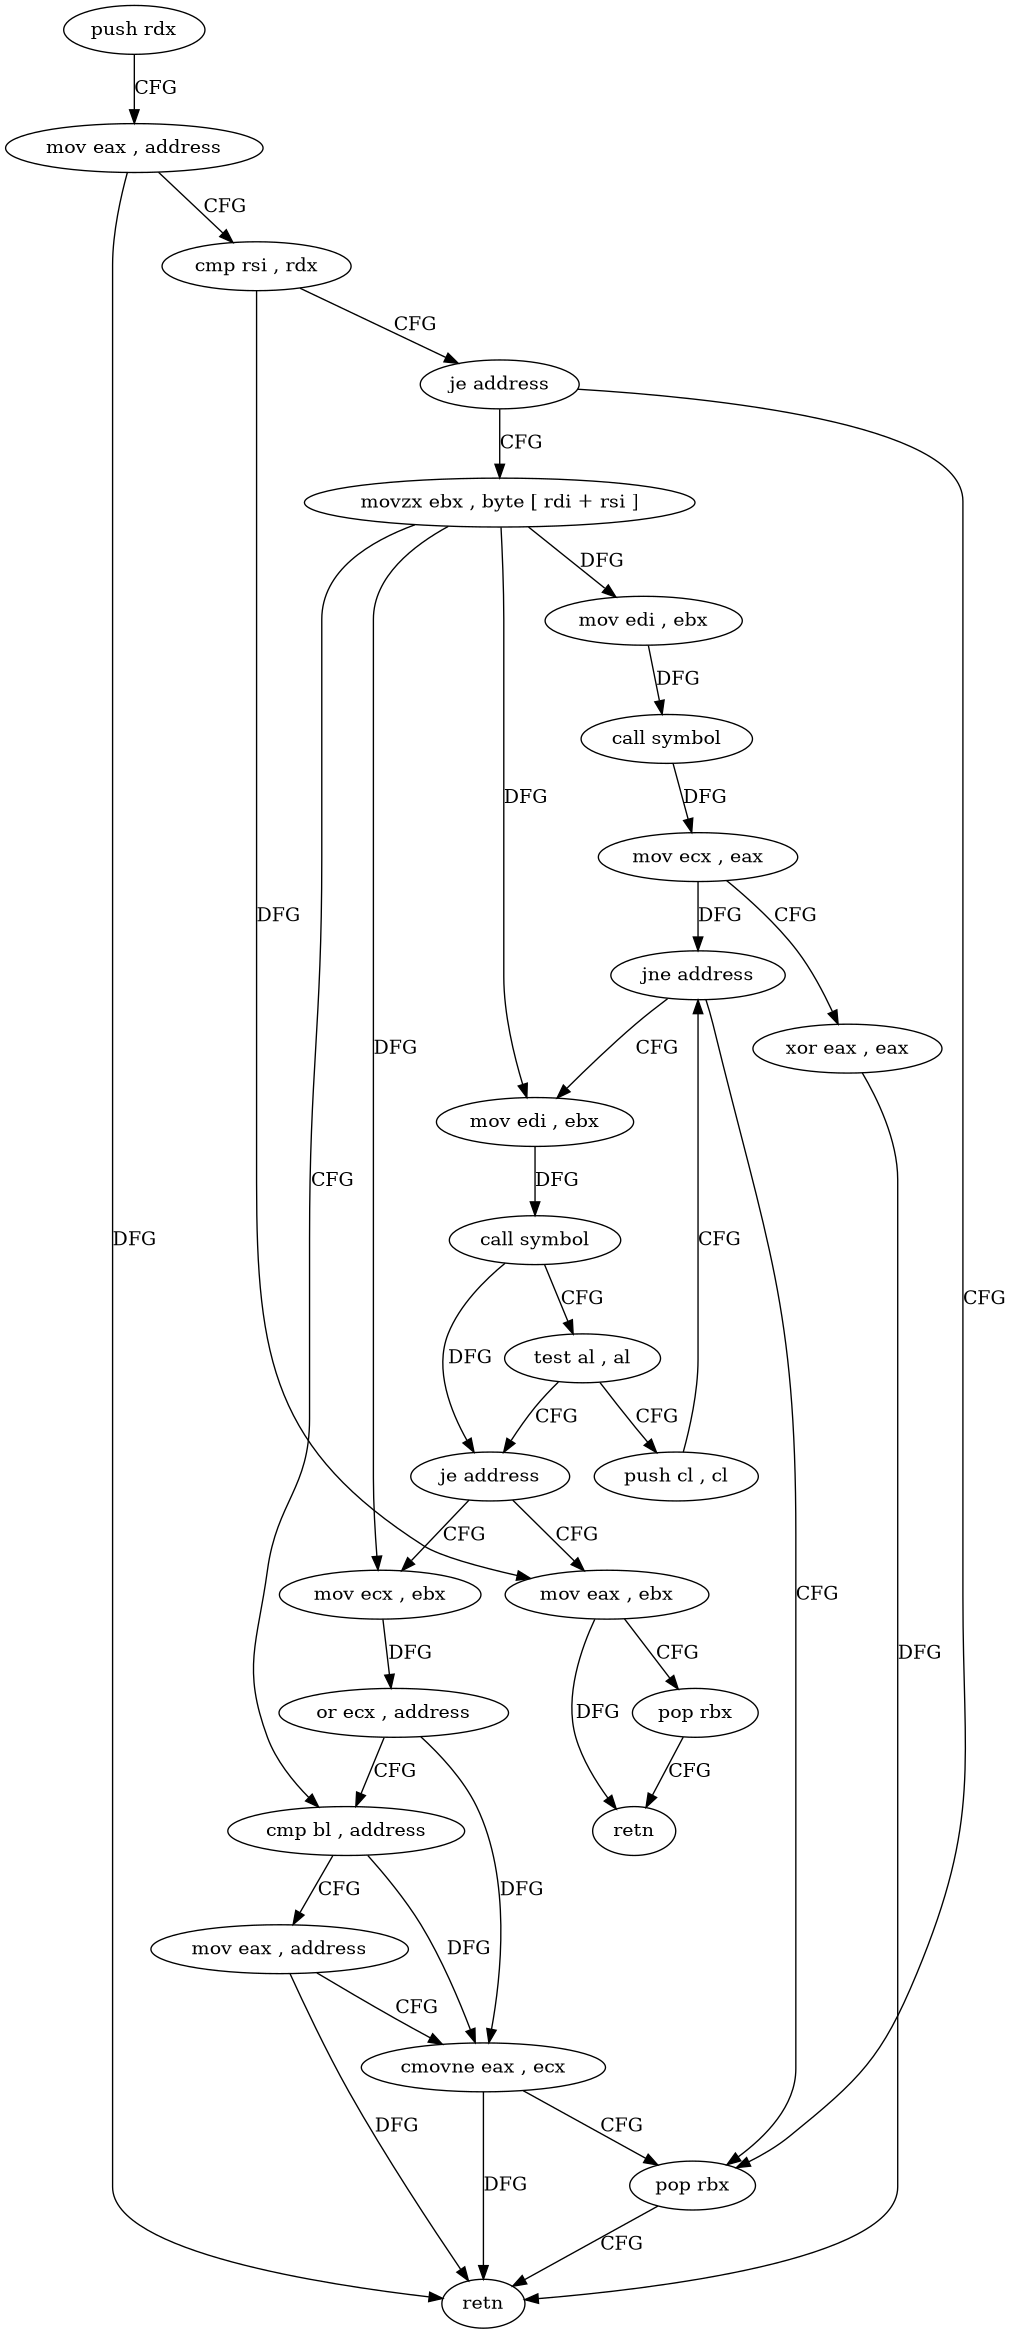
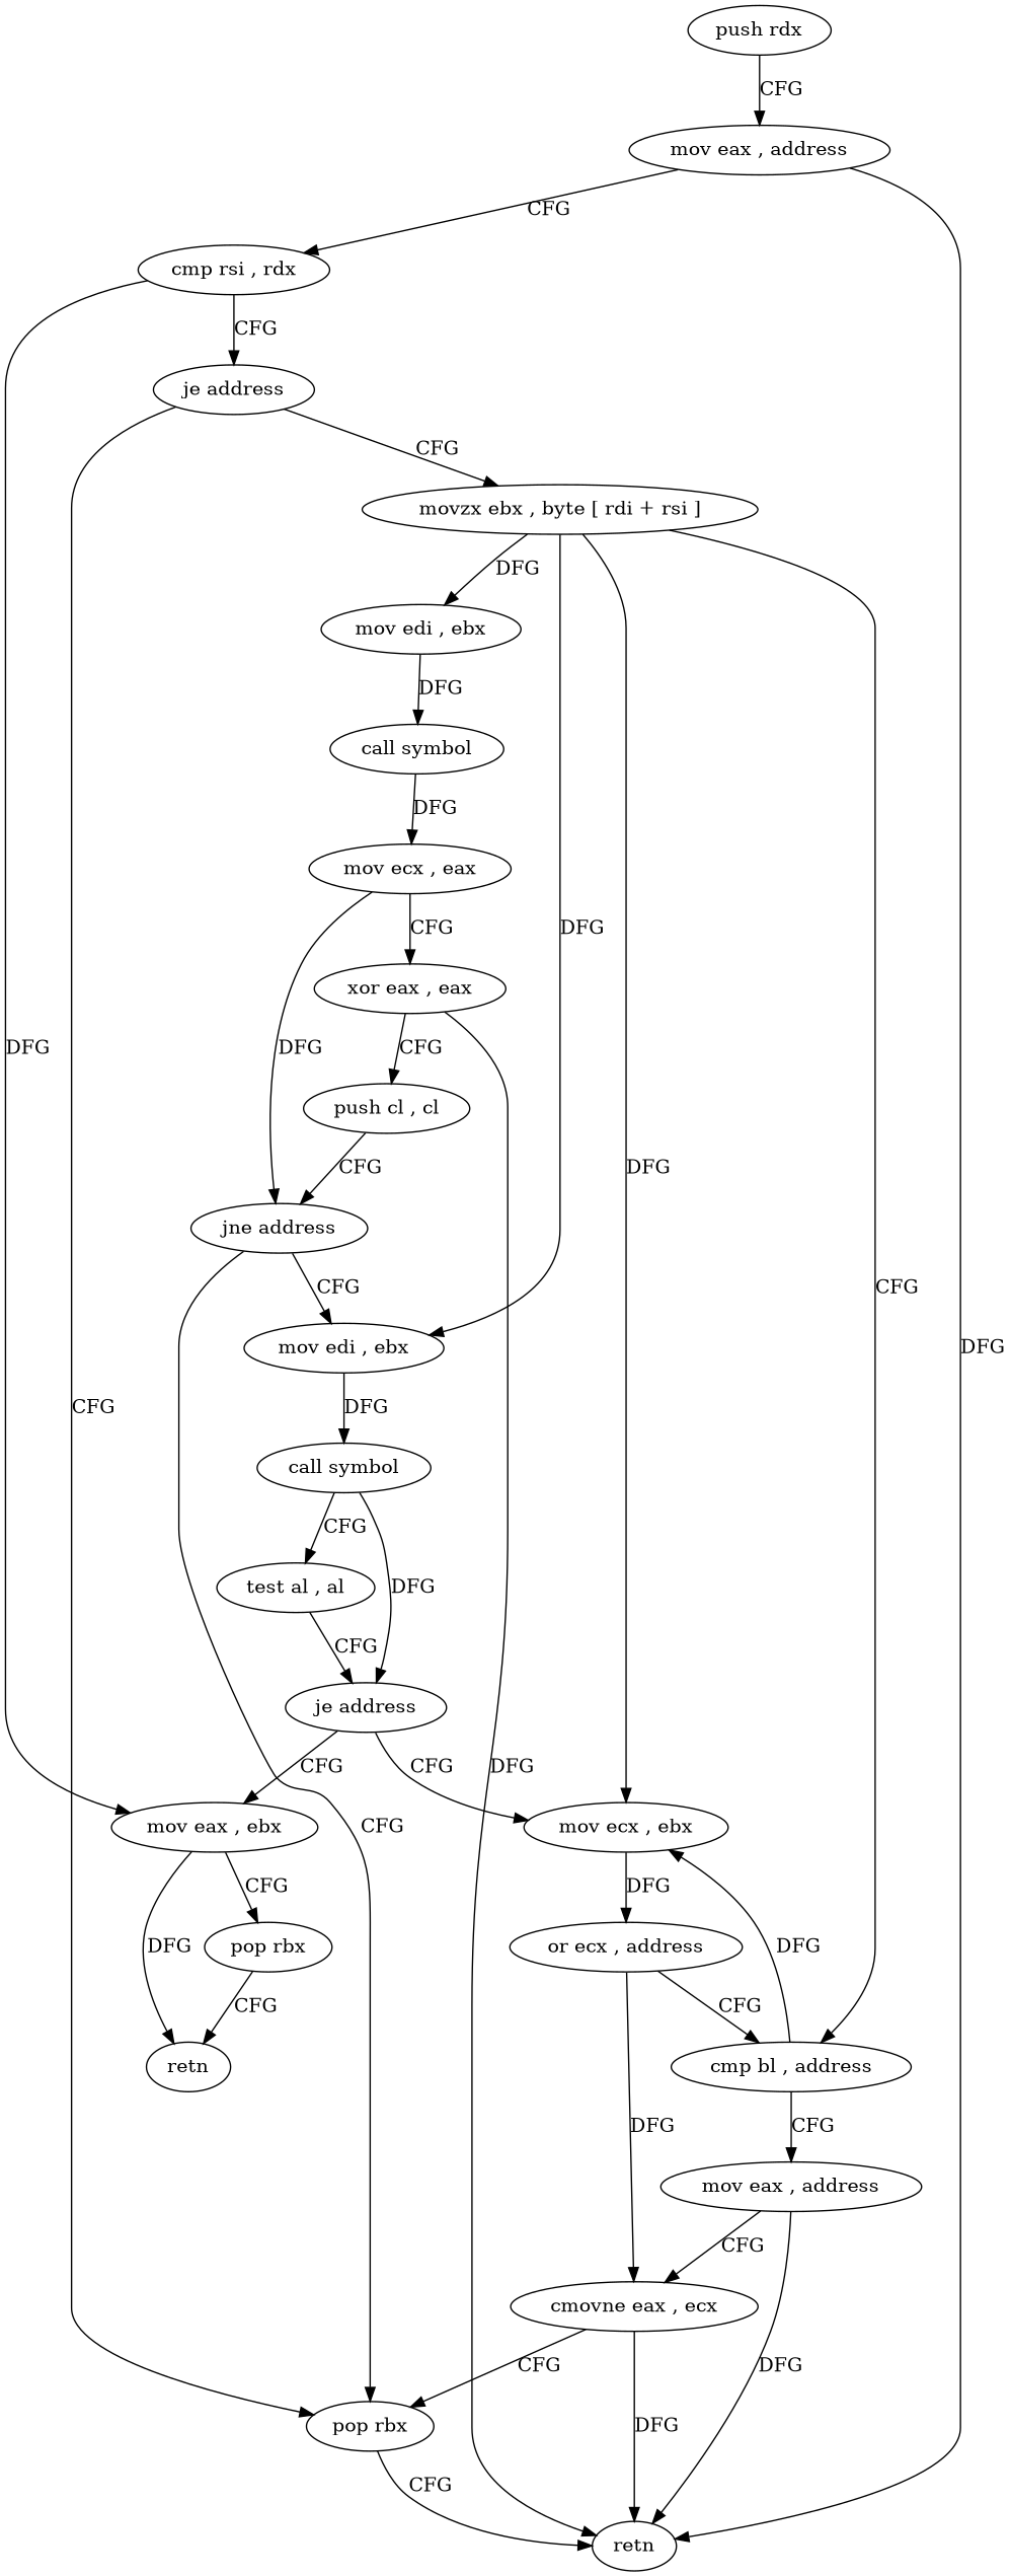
  digraph {
    n1 [label="push rdx"]
    n2 [label="mov eax , address"]
    n3 [label="cmp rsi , rdx"]
    n4 [label=retn]
    n5 [label="je address"]
    n6 [label="mov eax , ebx"]
    n7 [label="pop rbx"]
    n8 [label="movzx ebx , byte [ rdi + rsi ]"]
    n9 [label="mov edi , ebx"]
    n10 [label="mov edi , ebx"]
    n11 [label="mov ecx , ebx"]
    n12 [label="cmp bl , address"]
    n13 [label="call symbol"]
    n14 [label="call symbol"]
    n15 [label="or ecx , address"]
    n16 [label="pop rbx"]
    n17 [label=retn]
    n18 [label="cmovne eax , ecx"]
    n19 [label="mov eax , address"]
    n20 [label="mov ecx , eax"]
    n21 [label="xor eax , eax"]
    n22 [label="jne address"]
    n23 [label="push cl , cl"]
    n24 [label="test al , al"]
    n25 [label="je address"]
    n1 -> n2 [label=CFG]
    n2 -> n3 [label=CFG]
    n2 -> n4 [label=DFG]
    n3 -> n5 [label=CFG]
    n3 -> n6 [label=DFG]
    n5 -> n7 [label=CFG]
    n5 -> n8 [label=CFG]
    n6 -> n16 [label=CFG]
    n6 -> n17 [label=DFG]
    n7 -> n4 [label=CFG]
    n8 -> n9 [label=DFG]
    n8 -> n10 [label=DFG]
    n8 -> n11 [label=DFG]
    n8 -> n12 [label=CFG]
    n9 -> n13 [label=DFG]
    n10 -> n14 [label=DFG]
    n11 -> n15 [label=DFG]
-   n12 -> n18 [label=DFG]
+   n12 -> n11 [label=DFG]
    n12 -> n19 [label=CFG]
    n13 -> n20 [label=DFG]
    n14 -> n24 [label=CFG]
    n14 -> n25 [label=DFG]
    n15 -> n12 [label=CFG]
    n15 -> n18 [label=DFG]
    n16 -> n17 [label=CFG]
    n18 -> n4 [label=DFG]
    n18 -> n7 [label=CFG]
    n19 -> n4 [label=DFG]
    n19 -> n18 [label=CFG]
    n20 -> n21 [label=CFG]
    n20 -> n22 [label=DFG]
    n21 -> n4 [label=DFG]
-   n24 -> n23 [label=CFG]
+   n21 -> n23 [label=CFG]
    n22 -> n7 [label=CFG]
    n22 -> n10 [label=CFG]
    n23 -> n22 [label=CFG]
    n24 -> n25 [label=CFG]
    n25 -> n6 [label=CFG]
    n25 -> n11 [label=CFG]
  }
